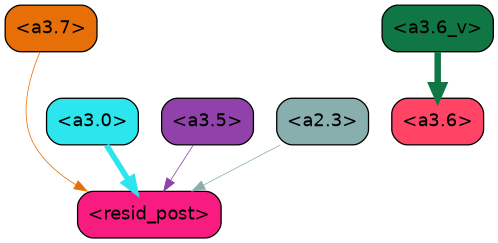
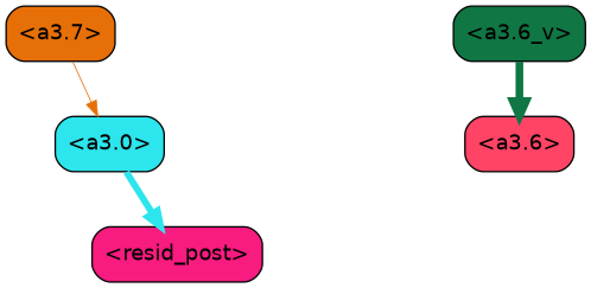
  strict digraph {
    splines=true
    node [color=black fontname=Helvetica shape=box style="filled, rounded"]
    edge [penwidth=0.6]
    "<a3.7>" [fillcolor="#e66f07"]
    "<resid_post>" [fillcolor="#f81b80"]
    "<a3.6>" [fillcolor="#ff4466"]
-   "<a3.5>" [fillcolor="#9041aa"]
    "<a3.0>" [fillcolor="#2de5ec"]
-   "<a2.3>" [fillcolor="#88afae"]
    "<a3.6_v>" [fillcolor="#107643"]
-   "<a3.7>" -> "<resid_post>" [color="#e66f07"]
-   "<a3.5>" -> "<resid_post>" [color="#9041aa"]
+   "<a3.7>" -> "<a3.0>" [color="#e66f07"]
    "<a3.0>" -> "<resid_post>" [color="#2de5ec" penwidth=4.323132634162903]
-   "<a2.3>" -> "<resid_post>" [color="#88afae"]
    "<a3.6_v>" -> "<a3.6>" [color="#107643" penwidth=5.002329230308533]
  }
